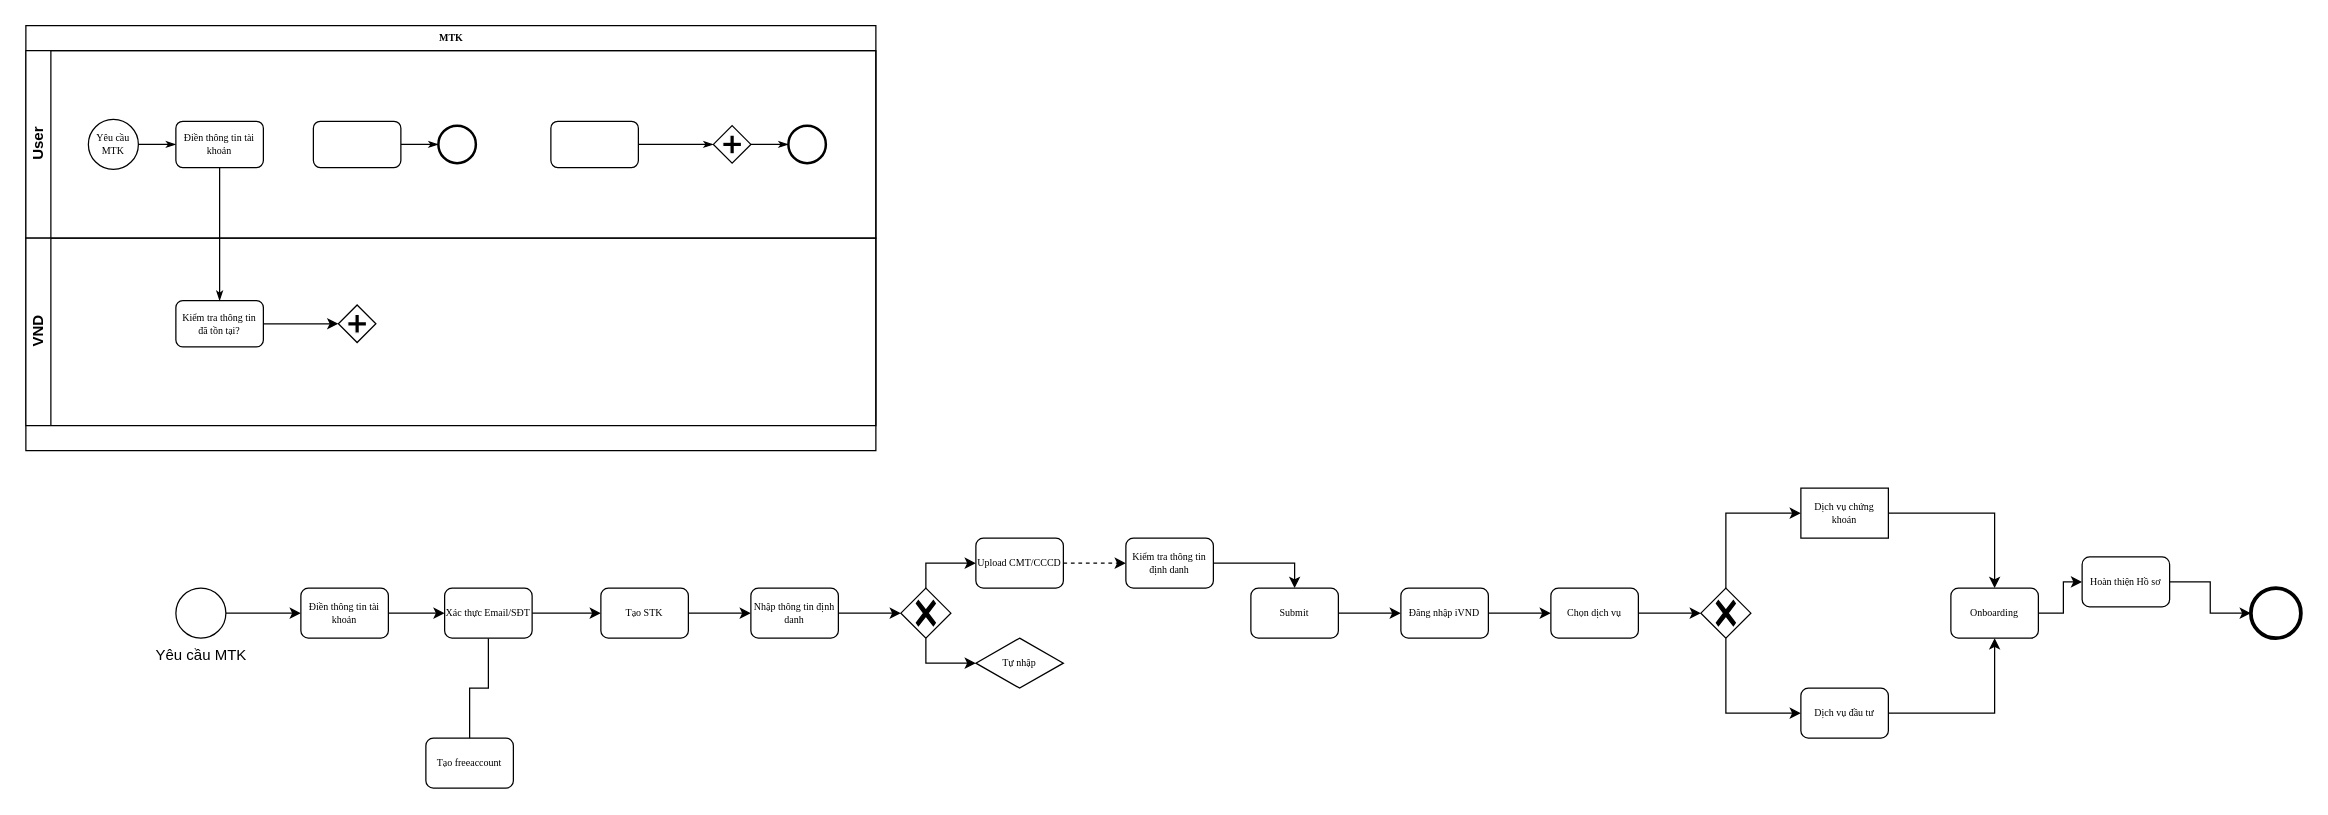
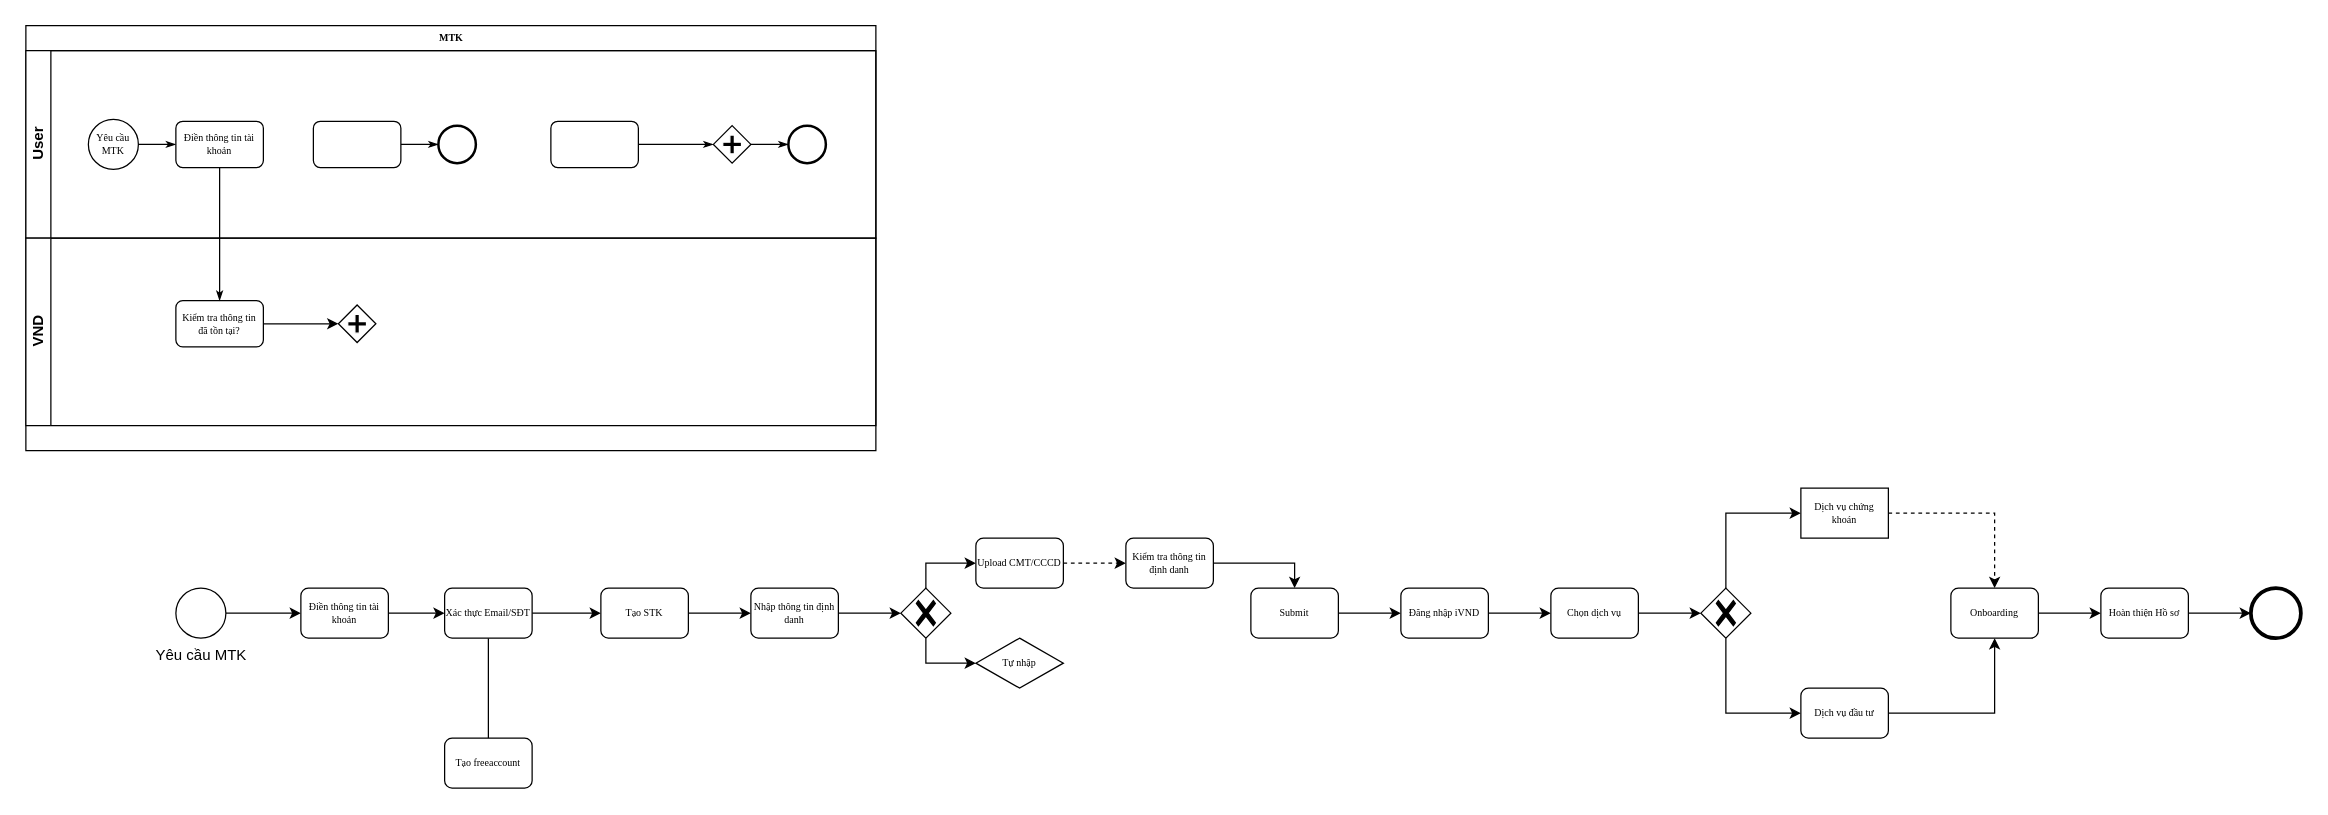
  <mxCell id="0" />
  <mxCell id="1" parent="0" />
  <mxCell id="2" value="MTK" style="swimlane;html=1;childLayout=stackLayout;horizontal=1;startSize=20;horizontalStack=0;rounded=0;shadow=0;labelBackgroundColor=none;strokeWidth=1;fontFamily=Verdana;fontSize=8;align=center;" parent="1" vertex="1"><mxGeometry x="20" y="20" width="680" height="340" as="geometry" /></mxCell>
  <mxCell id="3" value="User" style="swimlane;html=1;startSize=20;horizontal=0;" parent="2" vertex="1"><mxGeometry y="20" width="680" height="150" as="geometry" /></mxCell>
  <mxCell id="4" style="edgeStyle=orthogonalEdgeStyle;rounded=0;html=1;labelBackgroundColor=none;startArrow=none;startFill=0;startSize=5;endArrow=classicThin;endFill=1;endSize=5;jettySize=auto;orthogonalLoop=1;strokeWidth=1;fontFamily=Verdana;fontSize=8" parent="3" source="5" target="6" edge="1"><mxGeometry relative="1" as="geometry" /></mxCell>
  <mxCell id="5" value="Yêu cầu MTK" style="ellipse;whiteSpace=wrap;html=1;rounded=0;shadow=0;labelBackgroundColor=none;strokeWidth=1;fontFamily=Verdana;fontSize=8;align=center;" parent="3" vertex="1"><mxGeometry x="50" y="55" width="40" height="40" as="geometry" /></mxCell>
  <mxCell id="6" value="Điền thông tin tài khoản" style="rounded=1;whiteSpace=wrap;html=1;shadow=0;labelBackgroundColor=none;strokeWidth=1;fontFamily=Verdana;fontSize=8;align=center;" parent="3" vertex="1"><mxGeometry x="120" y="56.5" width="70" height="37" as="geometry" /></mxCell>
  <mxCell id="7" style="edgeStyle=orthogonalEdgeStyle;rounded=0;html=1;labelBackgroundColor=none;startArrow=none;startFill=0;startSize=5;endArrow=classicThin;endFill=1;endSize=5;jettySize=auto;orthogonalLoop=1;strokeWidth=1;fontFamily=Verdana;fontSize=8" parent="3" source="8" target="9" edge="1"><mxGeometry relative="1" as="geometry" /></mxCell>
  <mxCell id="8" value="" style="rounded=1;whiteSpace=wrap;html=1;shadow=0;labelBackgroundColor=none;strokeWidth=1;fontFamily=Verdana;fontSize=8;align=center;" parent="3" vertex="1"><mxGeometry x="230" y="56.5" width="70" height="37" as="geometry" /></mxCell>
  <mxCell id="9" value="" style="ellipse;whiteSpace=wrap;html=1;rounded=0;shadow=0;labelBackgroundColor=none;strokeWidth=2;fontFamily=Verdana;fontSize=8;align=center;" parent="3" vertex="1"><mxGeometry x="330" y="60" width="30" height="30" as="geometry" /></mxCell>
  <mxCell id="10" style="edgeStyle=orthogonalEdgeStyle;rounded=0;html=1;entryX=0;entryY=0.5;labelBackgroundColor=none;startArrow=none;startFill=0;startSize=5;endArrow=classicThin;endFill=1;endSize=5;jettySize=auto;orthogonalLoop=1;strokeWidth=1;fontFamily=Verdana;fontSize=8" parent="3" source="11" target="13" edge="1"><mxGeometry relative="1" as="geometry" /></mxCell>
  <mxCell id="11" value="" style="rounded=1;whiteSpace=wrap;html=1;shadow=0;labelBackgroundColor=none;strokeWidth=1;fontFamily=Verdana;fontSize=8;align=center;" parent="3" vertex="1"><mxGeometry x="420" y="56.5" width="70" height="37" as="geometry" /></mxCell>
  <mxCell id="12" style="edgeStyle=orthogonalEdgeStyle;rounded=0;html=1;labelBackgroundColor=none;startArrow=none;startFill=0;startSize=5;endArrow=classicThin;endFill=1;endSize=5;jettySize=auto;orthogonalLoop=1;strokeWidth=1;fontFamily=Verdana;fontSize=8" parent="3" source="13" target="14" edge="1"><mxGeometry relative="1" as="geometry" /></mxCell>
  <mxCell id="13" value="" style="shape=mxgraph.bpmn.shape;html=1;verticalLabelPosition=bottom;labelBackgroundColor=#ffffff;verticalAlign=top;perimeter=rhombusPerimeter;background=gateway;outline=none;symbol=parallelGw;rounded=1;shadow=0;strokeWidth=1;fontFamily=Verdana;fontSize=8;align=center;" parent="3" vertex="1"><mxGeometry x="550" y="60" width="30" height="30" as="geometry" /></mxCell>
  <mxCell id="14" value="" style="ellipse;whiteSpace=wrap;html=1;rounded=0;shadow=0;labelBackgroundColor=none;strokeWidth=2;fontFamily=Verdana;fontSize=8;align=center;" parent="3" vertex="1"><mxGeometry x="610" y="60" width="30" height="30" as="geometry" /></mxCell>
  <mxCell id="15" value="VND" style="swimlane;html=1;startSize=20;horizontal=0;" parent="2" vertex="1"><mxGeometry y="170" width="680" height="150" as="geometry" /></mxCell>
  <mxCell id="16" style="edgeStyle=orthogonalEdgeStyle;rounded=0;orthogonalLoop=1;jettySize=auto;html=1;exitX=1;exitY=0.5;exitDx=0;exitDy=0;entryX=0;entryY=0.5;entryDx=0;entryDy=0;" parent="15" source="17" target="18" edge="1"><mxGeometry relative="1" as="geometry" /></mxCell>
  <mxCell id="17" value="Kiểm tra thông tin đã tồn tại?" style="rounded=1;whiteSpace=wrap;html=1;shadow=0;labelBackgroundColor=none;strokeWidth=1;fontFamily=Verdana;fontSize=8;align=center;" parent="15" vertex="1"><mxGeometry x="120" y="50.0" width="70" height="37" as="geometry" /></mxCell>
  <mxCell id="18" value="" style="shape=mxgraph.bpmn.shape;html=1;verticalLabelPosition=bottom;labelBackgroundColor=#ffffff;verticalAlign=top;perimeter=rhombusPerimeter;background=gateway;outline=none;symbol=parallelGw;rounded=1;shadow=0;strokeWidth=1;fontFamily=Verdana;fontSize=8;align=center;" parent="15" vertex="1"><mxGeometry x="250" y="53.5" width="30" height="30" as="geometry" /></mxCell>
  <mxCell id="19" style="edgeStyle=orthogonalEdgeStyle;rounded=0;html=1;labelBackgroundColor=none;startArrow=none;startFill=0;startSize=5;endArrow=classicThin;endFill=1;endSize=5;jettySize=auto;orthogonalLoop=1;strokeWidth=1;fontFamily=Verdana;fontSize=8" parent="2" source="6" target="17" edge="1"><mxGeometry relative="1" as="geometry" /></mxCell>
  <mxCell id="20" style="edgeStyle=orthogonalEdgeStyle;rounded=0;orthogonalLoop=1;jettySize=auto;html=1;exitX=1;exitY=0.5;exitDx=0;exitDy=0;exitPerimeter=0;entryX=0;entryY=0.5;entryDx=0;entryDy=0;" parent="1" source="21" target="23" edge="1"><mxGeometry relative="1" as="geometry" /></mxCell>
  <mxCell id="21" value="Yêu cầu MTK" style="points=[[0.145,0.145,0],[0.5,0,0],[0.855,0.145,0],[1,0.5,0],[0.855,0.855,0],[0.5,1,0],[0.145,0.855,0],[0,0.5,0]];shape=mxgraph.bpmn.event;html=1;verticalLabelPosition=bottom;labelBackgroundColor=#ffffff;verticalAlign=top;align=center;perimeter=ellipsePerimeter;outlineConnect=0;aspect=fixed;outline=standard;symbol=general;" parent="1" vertex="1"><mxGeometry x="140" y="470" width="40" height="40" as="geometry" /></mxCell>
  <mxCell id="22" value="" style="edgeStyle=orthogonalEdgeStyle;rounded=0;orthogonalLoop=1;jettySize=auto;html=1;" parent="1" source="23" target="26" edge="1"><mxGeometry relative="1" as="geometry" /></mxCell>
  <mxCell id="23" value="Điền thông tin tài khoản" style="rounded=1;whiteSpace=wrap;html=1;shadow=0;labelBackgroundColor=none;strokeWidth=1;fontFamily=Verdana;fontSize=8;align=center;" parent="1" vertex="1"><mxGeometry x="240" y="470" width="70" height="40" as="geometry" /></mxCell>
  <mxCell id="24" value="" style="edgeStyle=orthogonalEdgeStyle;rounded=0;orthogonalLoop=1;jettySize=auto;html=1;" parent="1" source="26" target="28" edge="1"><mxGeometry relative="1" as="geometry" /></mxCell>
  <mxCell id="25" value="" style="edgeStyle=orthogonalEdgeStyle;rounded=0;orthogonalLoop=1;jettySize=auto;html=1;endArrow=none;" edge="1" parent="1" source="26" target="57"><mxGeometry relative="1" as="geometry" /></mxCell>
  <mxCell id="26" value="Xác thực Email/SĐT" style="rounded=1;whiteSpace=wrap;html=1;shadow=0;labelBackgroundColor=none;strokeWidth=1;fontFamily=Verdana;fontSize=8;align=center;" parent="1" vertex="1"><mxGeometry x="355" y="470" width="70" height="40" as="geometry" /></mxCell>
  <mxCell id="27" value="" style="edgeStyle=orthogonalEdgeStyle;rounded=0;orthogonalLoop=1;jettySize=auto;html=1;" parent="1" source="28" target="30" edge="1"><mxGeometry relative="1" as="geometry" /></mxCell>
  <mxCell id="28" value="Tạo STK" style="rounded=1;whiteSpace=wrap;html=1;shadow=0;labelBackgroundColor=none;strokeWidth=1;fontFamily=Verdana;fontSize=8;align=center;" parent="1" vertex="1"><mxGeometry x="480" y="470" width="70" height="40" as="geometry" /></mxCell>
  <mxCell id="29" style="edgeStyle=orthogonalEdgeStyle;rounded=0;orthogonalLoop=1;jettySize=auto;html=1;exitX=1;exitY=0.5;exitDx=0;exitDy=0;entryX=0;entryY=0.5;entryDx=0;entryDy=0;entryPerimeter=0;" parent="1" source="30" target="33" edge="1"><mxGeometry relative="1" as="geometry" /></mxCell>
  <mxCell id="30" value="Nhập thông tin định danh" style="rounded=1;whiteSpace=wrap;html=1;shadow=0;labelBackgroundColor=none;strokeWidth=1;fontFamily=Verdana;fontSize=8;align=center;" parent="1" vertex="1"><mxGeometry x="600" y="470" width="70" height="40" as="geometry" /></mxCell>
  <mxCell id="31" style="edgeStyle=orthogonalEdgeStyle;rounded=0;orthogonalLoop=1;jettySize=auto;html=1;exitX=0.5;exitY=0;exitDx=0;exitDy=0;exitPerimeter=0;entryX=0;entryY=0.5;entryDx=0;entryDy=0;" parent="1" source="33" target="35" edge="1"><mxGeometry relative="1" as="geometry" /></mxCell>
  <mxCell id="32" style="edgeStyle=orthogonalEdgeStyle;rounded=0;orthogonalLoop=1;jettySize=auto;html=1;exitX=0.5;exitY=1;exitDx=0;exitDy=0;exitPerimeter=0;entryX=0;entryY=0.5;entryDx=0;entryDy=0;" parent="1" source="33" target="36" edge="1"><mxGeometry relative="1" as="geometry" /></mxCell>
  <mxCell id="33" value="" style="points=[[0.25,0.25,0],[0.5,0,0],[0.75,0.25,0],[1,0.5,0],[0.75,0.75,0],[0.5,1,0],[0.25,0.75,0],[0,0.5,0]];shape=mxgraph.bpmn.gateway2;html=1;verticalLabelPosition=bottom;labelBackgroundColor=#ffffff;verticalAlign=top;align=center;perimeter=rhombusPerimeter;outlineConnect=0;outline=none;symbol=none;gwType=exclusive;" parent="1" vertex="1"><mxGeometry x="720" y="470" width="40" height="40" as="geometry" /></mxCell>
  <mxCell id="34" value="" style="edgeStyle=orthogonalEdgeStyle;rounded=0;orthogonalLoop=1;jettySize=auto;html=1;dashed=1;" parent="1" source="35" target="38" edge="1"><mxGeometry relative="1" as="geometry" /></mxCell>
  <mxCell id="35" value="Upload CMT/CCCD" style="rounded=1;whiteSpace=wrap;html=1;shadow=0;labelBackgroundColor=none;strokeWidth=1;fontFamily=Verdana;fontSize=8;align=center;" parent="1" vertex="1"><mxGeometry x="780" y="430" width="70" height="40" as="geometry" /></mxCell>
  <mxCell id="36" value="Tự nhập" style="rhombus;whiteSpace=wrap;html=1;shadow=0;labelBackgroundColor=none;strokeWidth=1;fontFamily=Verdana;fontSize=8;align=center;" parent="1" vertex="1"><mxGeometry x="780" y="510" width="70" height="40" as="geometry" /></mxCell>
  <mxCell id="37" style="edgeStyle=orthogonalEdgeStyle;rounded=0;orthogonalLoop=1;jettySize=auto;html=1;exitX=1;exitY=0.5;exitDx=0;exitDy=0;entryX=0.5;entryY=0;entryDx=0;entryDy=0;" parent="1" source="38" target="40" edge="1"><mxGeometry relative="1" as="geometry" /></mxCell>
  <mxCell id="38" value="Kiểm tra thông tin định danh" style="rounded=1;whiteSpace=wrap;html=1;shadow=0;labelBackgroundColor=none;strokeWidth=1;fontFamily=Verdana;fontSize=8;align=center;" parent="1" vertex="1"><mxGeometry x="900" y="430" width="70" height="40" as="geometry" /></mxCell>
  <mxCell id="39" value="" style="edgeStyle=orthogonalEdgeStyle;rounded=0;orthogonalLoop=1;jettySize=auto;html=1;" parent="1" source="40" target="42" edge="1"><mxGeometry relative="1" as="geometry" /></mxCell>
  <mxCell id="40" value="Submit" style="rounded=1;whiteSpace=wrap;html=1;shadow=0;labelBackgroundColor=none;strokeWidth=1;fontFamily=Verdana;fontSize=8;align=center;" parent="1" vertex="1"><mxGeometry x="1000" y="470" width="70" height="40" as="geometry" /></mxCell>
  <mxCell id="41" value="" style="edgeStyle=orthogonalEdgeStyle;rounded=0;orthogonalLoop=1;jettySize=auto;html=1;" parent="1" source="42" target="44" edge="1"><mxGeometry relative="1" as="geometry" /></mxCell>
  <mxCell id="42" value="Đăng nhập iVND" style="rounded=1;whiteSpace=wrap;html=1;shadow=0;labelBackgroundColor=none;strokeWidth=1;fontFamily=Verdana;fontSize=8;align=center;" parent="1" vertex="1"><mxGeometry x="1120" y="470" width="70" height="40" as="geometry" /></mxCell>
  <mxCell id="43" style="edgeStyle=orthogonalEdgeStyle;rounded=0;orthogonalLoop=1;jettySize=auto;html=1;exitX=1;exitY=0.5;exitDx=0;exitDy=0;" parent="1" source="44" target="47" edge="1"><mxGeometry relative="1" as="geometry" /></mxCell>
  <mxCell id="44" value="Chọn dịch vụ" style="rounded=1;whiteSpace=wrap;html=1;shadow=0;labelBackgroundColor=none;strokeWidth=1;fontFamily=Verdana;fontSize=8;align=center;" parent="1" vertex="1"><mxGeometry x="1240" y="470" width="70" height="40" as="geometry" /></mxCell>
  <mxCell id="45" style="edgeStyle=orthogonalEdgeStyle;rounded=0;orthogonalLoop=1;jettySize=auto;html=1;exitX=0.5;exitY=0;exitDx=0;exitDy=0;exitPerimeter=0;entryX=0;entryY=0.5;entryDx=0;entryDy=0;" parent="1" source="47" target="49" edge="1"><mxGeometry relative="1" as="geometry" /></mxCell>
  <mxCell id="46" style="edgeStyle=orthogonalEdgeStyle;rounded=0;orthogonalLoop=1;jettySize=auto;html=1;exitX=0.5;exitY=1;exitDx=0;exitDy=0;exitPerimeter=0;entryX=0;entryY=0.5;entryDx=0;entryDy=0;" parent="1" source="47" target="51" edge="1"><mxGeometry relative="1" as="geometry" /></mxCell>
  <mxCell id="47" value="" style="points=[[0.25,0.25,0],[0.5,0,0],[0.75,0.25,0],[1,0.5,0],[0.75,0.75,0],[0.5,1,0],[0.25,0.75,0],[0,0.5,0]];shape=mxgraph.bpmn.gateway2;html=1;verticalLabelPosition=bottom;labelBackgroundColor=#ffffff;verticalAlign=top;align=center;perimeter=rhombusPerimeter;outlineConnect=0;outline=none;symbol=none;gwType=exclusive;" parent="1" vertex="1"><mxGeometry x="1360" y="470" width="40" height="40" as="geometry" /></mxCell>
- <mxCell id="48" value="" style="edgeStyle=orthogonalEdgeStyle;rounded=0;orthogonalLoop=1;jettySize=auto;html=1;" parent="1" source="49" target="53" edge="1"><mxGeometry relative="1" as="geometry" /></mxCell>
+ <mxCell id="48" value="" style="edgeStyle=orthogonalEdgeStyle;rounded=0;orthogonalLoop=1;jettySize=auto;html=1;dashed=1;" parent="1" source="49" target="53" edge="1"><mxGeometry relative="1" as="geometry" /></mxCell>
  <mxCell id="49" value="Dịch vụ chứng khoán" style="whiteSpace=wrap;html=1;shadow=0;labelBackgroundColor=none;strokeWidth=1;fontFamily=Verdana;fontSize=8;align=center;rounded=0;" parent="1" vertex="1"><mxGeometry x="1440" y="390" width="70" height="40" as="geometry" /></mxCell>
  <mxCell id="50" style="edgeStyle=orthogonalEdgeStyle;rounded=0;orthogonalLoop=1;jettySize=auto;html=1;exitX=1;exitY=0.5;exitDx=0;exitDy=0;entryX=0.5;entryY=1;entryDx=0;entryDy=0;" parent="1" source="51" target="53" edge="1"><mxGeometry relative="1" as="geometry" /></mxCell>
  <mxCell id="51" value="Dịch vụ đầu tư" style="rounded=1;whiteSpace=wrap;html=1;shadow=0;labelBackgroundColor=none;strokeWidth=1;fontFamily=Verdana;fontSize=8;align=center;" parent="1" vertex="1"><mxGeometry x="1440" y="550" width="70" height="40" as="geometry" /></mxCell>
  <mxCell id="52" value="" style="edgeStyle=orthogonalEdgeStyle;rounded=0;orthogonalLoop=1;jettySize=auto;html=1;" parent="1" source="53" target="55" edge="1"><mxGeometry relative="1" as="geometry" /></mxCell>
  <mxCell id="53" value="Onboarding" style="rounded=1;whiteSpace=wrap;html=1;shadow=0;labelBackgroundColor=none;strokeWidth=1;fontFamily=Verdana;fontSize=8;align=center;" parent="1" vertex="1"><mxGeometry x="1560" y="470" width="70" height="40" as="geometry" /></mxCell>
  <mxCell id="54" style="edgeStyle=orthogonalEdgeStyle;rounded=0;orthogonalLoop=1;jettySize=auto;html=1;exitX=1;exitY=0.5;exitDx=0;exitDy=0;" parent="1" source="55" target="56" edge="1"><mxGeometry relative="1" as="geometry" /></mxCell>
- <mxCell id="55" value="Hoàn thiện Hồ sơ" style="rounded=1;whiteSpace=wrap;html=1;shadow=0;labelBackgroundColor=none;strokeWidth=1;fontFamily=Verdana;fontSize=8;align=center;" parent="1" vertex="1"><mxGeometry x="1665" y="445" width="70" height="40" as="geometry" /></mxCell>
+ <mxCell id="55" value="Hoàn thiện Hồ sơ" style="rounded=1;whiteSpace=wrap;html=1;shadow=0;labelBackgroundColor=none;strokeWidth=1;fontFamily=Verdana;fontSize=8;align=center;" parent="1" vertex="1"><mxGeometry x="1680" y="470" width="70" height="40" as="geometry" /></mxCell>
  <mxCell id="56" value="" style="points=[[0.145,0.145,0],[0.5,0,0],[0.855,0.145,0],[1,0.5,0],[0.855,0.855,0],[0.5,1,0],[0.145,0.855,0],[0,0.5,0]];shape=mxgraph.bpmn.event;html=1;verticalLabelPosition=bottom;labelBackgroundColor=#ffffff;verticalAlign=top;align=center;perimeter=ellipsePerimeter;outlineConnect=0;aspect=fixed;outline=end;symbol=terminate2;" parent="1" vertex="1"><mxGeometry x="1800" y="470" width="40" height="40" as="geometry" /></mxCell>
- <mxCell id="57" value="Tạo freeaccount" style="rounded=1;whiteSpace=wrap;html=1;shadow=0;labelBackgroundColor=none;strokeWidth=1;fontFamily=Verdana;fontSize=8;align=center;" vertex="1" parent="1"><mxGeometry x="340" y="590" width="70" height="40" as="geometry" /></mxCell>
+ <mxCell id="57" value="Tạo freeaccount" style="rounded=1;whiteSpace=wrap;html=1;shadow=0;labelBackgroundColor=none;strokeWidth=1;fontFamily=Verdana;fontSize=8;align=center;" vertex="1" parent="1"><mxGeometry x="355" y="590" width="70" height="40" as="geometry" /></mxCell>
